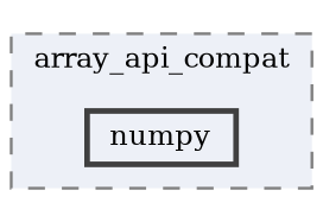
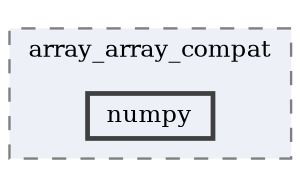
  digraph {
    compound=true
    rankdir=LR
    fontname="DejaVu Serif"
    n1 [color=grey25 fillcolor="#edf0f7" fontname="DejaVu Serif" fontsize=10 height=0.2 label=numpy shape=box style="filled,bold" width=0.4]
    subgraph cluster_1 {
      bgcolor="#edf0f7"
      fontsize=10
-     label=array_api_compat
+     label=array_array_compat
      pencolor=grey50
      style="filled,dashed"
      n1
    }
  }
